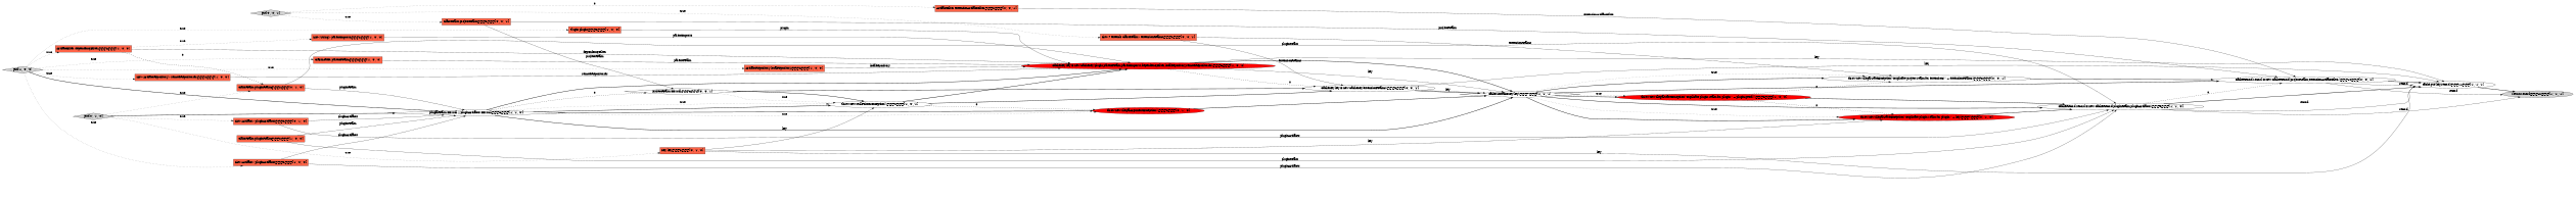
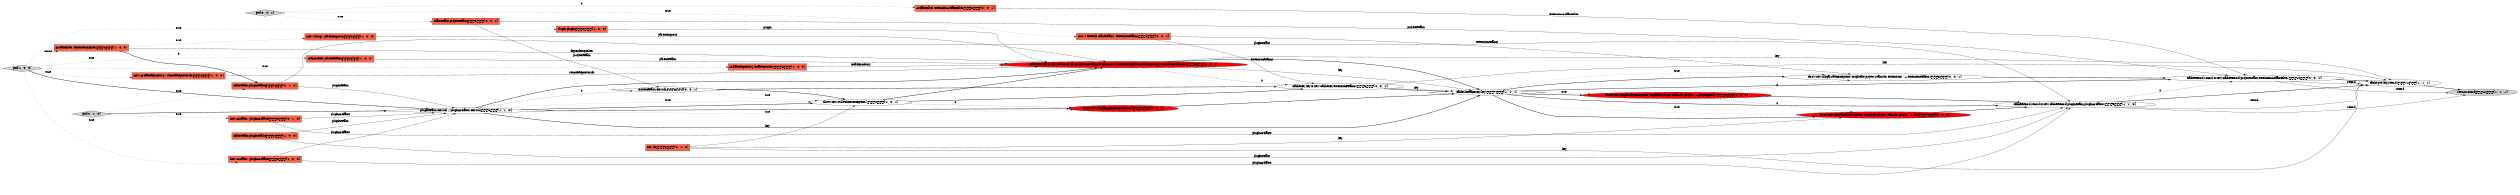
  digraph {
    rankdir=LR
    node [fillcolor=tomato shape=box style=filled]
    edge [style=solid]
    n1 [label="ClassRealm pluginRealm@@@2@@@['1', '0', '0']"]
    n2 [fillcolor=white label="pluginRealm == null || pluginArtifacts == null@@@3@@@['1', '1', '0']" shape=diamond]
    n3 [fillcolor=white label="CacheRecord record = new CacheRecord(pluginRealm,pluginArtifacts)@@@9@@@['1', '1', '0']" shape=ellipse]
    n4 [fillcolor=red label="throw new IllegalArgumentException()@@@4@@@['0', '1', '0']" shape=ellipse]
    n5 [fillcolor=white label="projectRealm == null@@@3@@@['0', '0', '1']" shape=diamond]
    n6 [fillcolor=white label="throw new NullPointerException()@@@4@@@['1', '0', '1']" shape=ellipse]
    n7 [fillcolor=white label="cache.containsKey(key)@@@7@@@['1', '1', '1']" shape=diamond]
    n8 [fillcolor=red label="CacheKey key = new CacheKey(plugin,parentRealm,parentImports,dependencyFilter,localRepository,remoteRepositories)@@@6@@@['1', '0', '0']" shape=ellipse]
    n9 [fillcolor=white label="CacheRecord record = new CacheRecord(projectRealm,extensionArtifactFilter)@@@10@@@['0', '0', '1']" shape=ellipse]
    n10 [fillcolor=white label="cache.put(key,record)@@@11@@@['1', '1', '1']" shape=ellipse]
    n11 [fillcolor=lightgray label="return record@@@12@@@['1', '1', '1']" shape=ellipse]
    n12 [fillcolor=white label="CacheKey key = new CacheKey(extensionRealms)@@@6@@@['0', '0', '1']" shape=ellipse]
    n13 [fillcolor=red label="throw new IllegalStateException(\"Duplicate plugin realm for plugin \" + key)@@@7@@@['0', '1', '0']" shape=ellipse]
    n14 [fillcolor=red label="throw new IllegalStateException(\"Duplicate plugin realm for plugin \" + plugin.getId())@@@8@@@['1', '0', '0']" shape=ellipse]
    n15 [fillcolor=white label="throw new IllegalStateException(\"Duplicate project realm for extensions \" + extensionRealms)@@@8@@@['0', '0', '1']" shape=ellipse]
    n16 [label="ClassRealm projectRealm@@@2@@@['0', '0', '1']"]
    n17 [label="ClassRealm pluginRealm@@@2@@@['0', '1', '0']"]
    n18 [label="ArtifactFilter dependencyFilter@@@2@@@['1', '0', '0']"]
    n19 [label="List<String> parentImports@@@2@@@['1', '0', '0']"]
    n20 [label="Key key@@@2@@@['0', '1', '0']"]
    n21 [label="List<Artifact> pluginArtifacts@@@2@@@['0', '1', '0']"]
    n22 [label="List<ArtifactRepository> remoteRepositories@@@2@@@['1', '0', '0']"]
    n23 [fillcolor=lightgray label="put['0', '1', '0']" shape=diamond]
    n24 [label="ClassLoader parentRealm@@@2@@@['1', '0', '0']"]
    n25 [label="ArtifactFilter extensionArtifactFilter@@@2@@@['0', '0', '1']"]
    n26 [label="List<? extends ClassRealm> extensionRealms@@@2@@@['0', '0', '1']"]
    n27 [fillcolor=lightgray label="put['0', '0', '1']" shape=diamond]
    n28 [label="List<Artifact> pluginArtifacts@@@2@@@['1', '0', '0']"]
    n29 [label="Plugin plugin@@@2@@@['1', '0', '0']"]
    n30 [label="ArtifactRepository localRepository@@@2@@@['1', '0', '0']"]
    n31 [fillcolor=lightgray label="put['1', '0', '0']" shape=diamond]
    n1 -> n2 [label=pluginRealm]
    n1 -> n3 [label=pluginRealm]
    n2 -> n4 [style=bold]
    n2 -> n4 [label=true style=dotted]
    n2 -> n5 [label=0 style=dashed]
    n2 -> n6 [label=true style=dotted]
    n2 -> n6 [style=bold]
    n2 -> n7 [style=bold]
    n2 -> n8 [style=bold]
    n3 -> n9 [label=0 style=dashed]
    n3 -> n10 [label=record]
    n3 -> n10 [style=bold]
    n3 -> n11 [label=record]
    n4 -> n7 [style=bold]
    n5 -> n6 [style=bold]
    n5 -> n6 [label=true style=dotted]
    n5 -> n12 [style=bold]
    n6 -> n4 [label=0 style=dashed]
    n6 -> n8 [style=bold]
    n6 -> n12 [style=bold]
    n7 -> n3 [style=bold]
    n7 -> n9 [style=bold]
    n7 -> n13 [style=bold]
    n7 -> n13 [label=true style=dotted]
    n7 -> n14 [label=true style=dotted]
    n7 -> n14 [style=bold]
    n7 -> n15 [style=bold]
    n7 -> n15 [label=true style=dotted]
    n8 -> n7 [label=key]
    n8 -> n7 [style=bold]
    n8 -> n10 [label=key]
    n8 -> n12 [label=0 style=dashed]
    n9 -> n10 [style=bold]
    n9 -> n10 [label=record]
    n9 -> n11 [label=record]
    n10 -> n11 [style=bold]
    n12 -> n7 [label=key]
    n12 -> n7 [style=bold]
    n12 -> n10 [label=key]
    n13 -> n3 [style=bold]
    n14 -> n3 [style=bold]
    n14 -> n13 [label=0 style=dashed]
    n14 -> n15 [label=0 style=dashed]
    n15 -> n9 [style=bold]
    n16 -> n5 [label=projectRealm]
    n16 -> n9 [label=projectRealm]
    n17 -> n2 [label=pluginRealm]
    n17 -> n3 [label=pluginRealm]
    n18 -> n8 [label=dependencyFilter]
-   n18 -> n17 [label=0 style=dashed]
+   n18 -> n17 [label=0 style=bold]
    n18 -> n19 [label=true style=dotted]
    n19 -> n8 [label=parentImports]
    n20 -> n6 [label=key]
    n20 -> n10 [label=key]
    n20 -> n13 [label=key]
    n21 -> n2 [label=pluginArtifacts]
    n21 -> n3 [label=pluginArtifacts]
    n22 -> n8 [label=remoteRepositories]
    n23 -> n2 [style=bold]
    n23 -> n17 [label=true style=dotted]
-   n23 -> n20 [label=true style=dotted]
    n23 -> n21 [label=true style=dotted]
    n24 -> n8 [label=parentRealm]
    n25 -> n9 [label=extensionArtifactFilter]
    n26 -> n12 [label=extensionRealms]
    n26 -> n15 [label=extensionRealms]
    n27 -> n16 [label=true style=dotted]
    n27 -> n25 [label=0 style=dotted]
    n27 -> n26 [label=true style=dotted]
    n28 -> n2 [label=pluginArtifacts]
    n28 -> n3 [label=pluginArtifacts]
    n29 -> n8 [label=plugin]
    n30 -> n8 [label=localRepository]
    n31 -> n2 [style=bold]
-   n31 -> n18 [label=true style=dotted]
+   n31 -> n18 [label=record style=dotted]
    n31 -> n22 [label=true style=dotted]
    n31 -> n24 [label=true style=dotted]
    n31 -> n28 [label=true style=dotted]
    n31 -> n29 [label=true style=dotted]
    n31 -> n30 [label=true style=dotted]
  }
